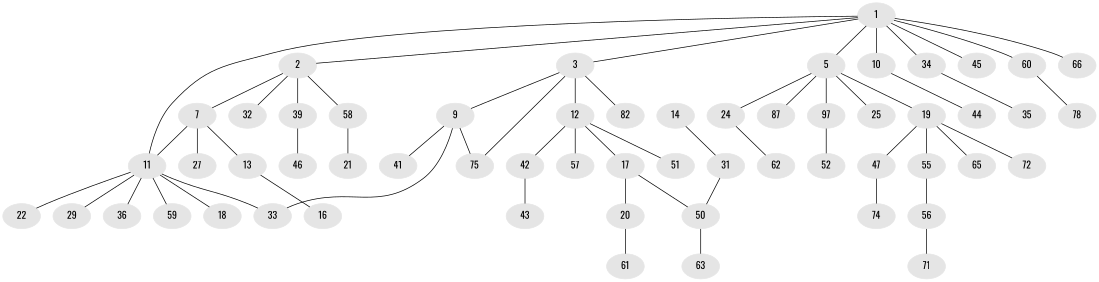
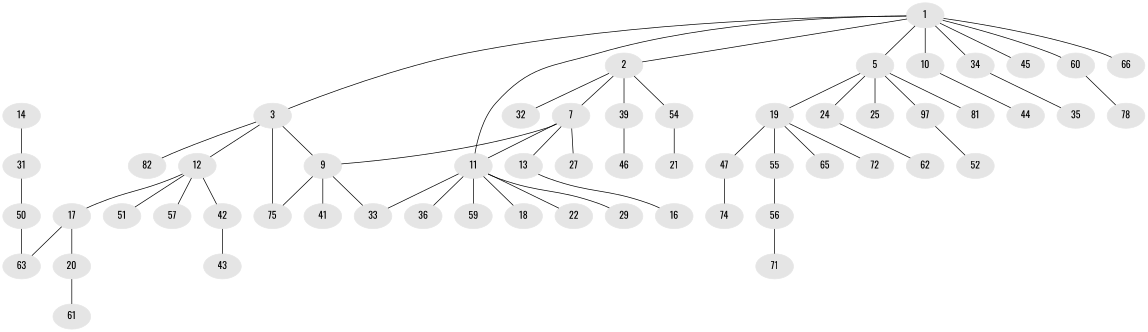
  graph {
    fontname=Oswald
    node [color=gray90 fontname=Oswald style=filled]
    edge [fontname=Oswald]
    1 [super="+3"]
    2 [super="+30"]
    n3 [label=3 super="+8"]
    5 [super="+6"]
    10 [super="+38"]
    11 [super="+15"]
    34
    45
    60 [super="+70"]
    66
    7 [super="+23"]
    32 [super="+68"]
    39
-   58 [super="+69"]
+   58 [super="+69" label=54]
    9 [super="+77"]
    12 [super="+26"]
    75
    82
    19 [super="+28"]
    24 [super="+54"]
    25
    n22 [label=97]
-   81 [label=87]
+   81
    44
    33 [super="+79"]
    18 [super="+64"]
    22
    29
    36
    59
    35 [super="+80"]
    78
    13 [super="+40"]
    27 [super="+49"]
    21 [super="+73"]
    46
    41
    17
    42
    51
    57
    47
    55
    65
    72
    62
    52
    16
    31 [super="+76"]
    14
    20 [super="+48"]
    50 [super="+53"]
    43
    61
    63 [super="+67"]
    74
    56
    71
    1 -- 2
    1 -- n3
    1 -- 5
    1 -- 10
    1 -- 11
    1 -- 34
    1 -- 45
    1 -- 60
    1 -- 66
    2 -- 7
    2 -- 32
    2 -- 39
    2 -- 58
    n3 -- 9
    n3 -- 12
    n3 -- 75
    n3 -- 82
    5 -- 19
    5 -- 24
    5 -- 25
    5 -- n22
    5 -- 81
    10 -- 44
    11 -- 33
    11 -- 18
    11 -- 22
    11 -- 29
    11 -- 36
    11 -- 59
    34 -- 35
    60 -- 78
    7 -- 11
+   7 -- 9
    7 -- 13
    7 -- 27
    39 -- 46
    58 -- 21
    9 -- 75
    9 -- 33
    9 -- 41
    12 -- 17
    12 -- 42
    12 -- 51
    12 -- 57
    19 -- 47
    19 -- 55
    19 -- 65
    19 -- 72
    24 -- 62
    n22 -- 52
    13 -- 16
    17 -- 20
-   17 -- 50
+   17 -- 63
    42 -- 43
    47 -- 74
    55 -- 56
    31 -- 50
    14 -- 31
    20 -- 61
    50 -- 63
    56 -- 71
  }
